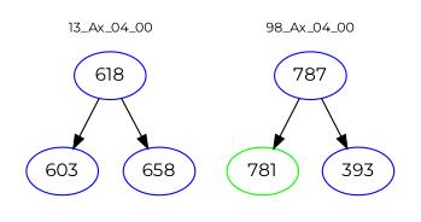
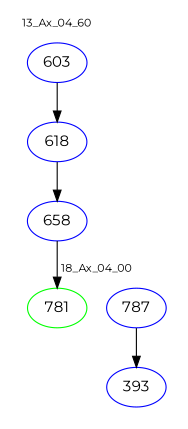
  digraph {
    fontname=Montserrat
    node [color=blue fontname=Montserrat]
    edge [color=black fontname=Montserrat]
    n1 [label=618]
    n2 [label=603]
    n3 [label=658]
    n4 [label=787]
    n5 [color=green label=781]
    n6 [label=393]
    subgraph cluster_1 {
      color=white
      fontsize=10
-     label="13_Ax_04_00"
+     label="13_Ax_04_60"
      n1
      n2
      n3
    }
    subgraph cluster_2 {
      color=white
      fontsize=10
-     label="98_Ax_04_00"
+     label="18_Ax_04_00"
      n4
      n5
      n6
    }
-   n1 -> n2
+   n2 -> n1
    n1 -> n3
-   n4 -> n5
+   n3 -> n5
    n4 -> n6
  }
